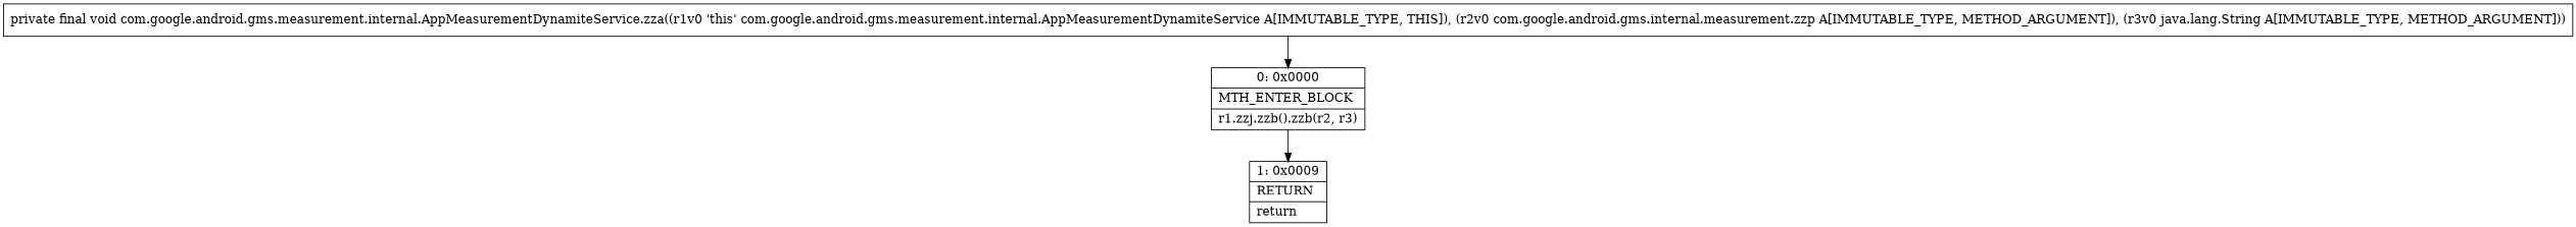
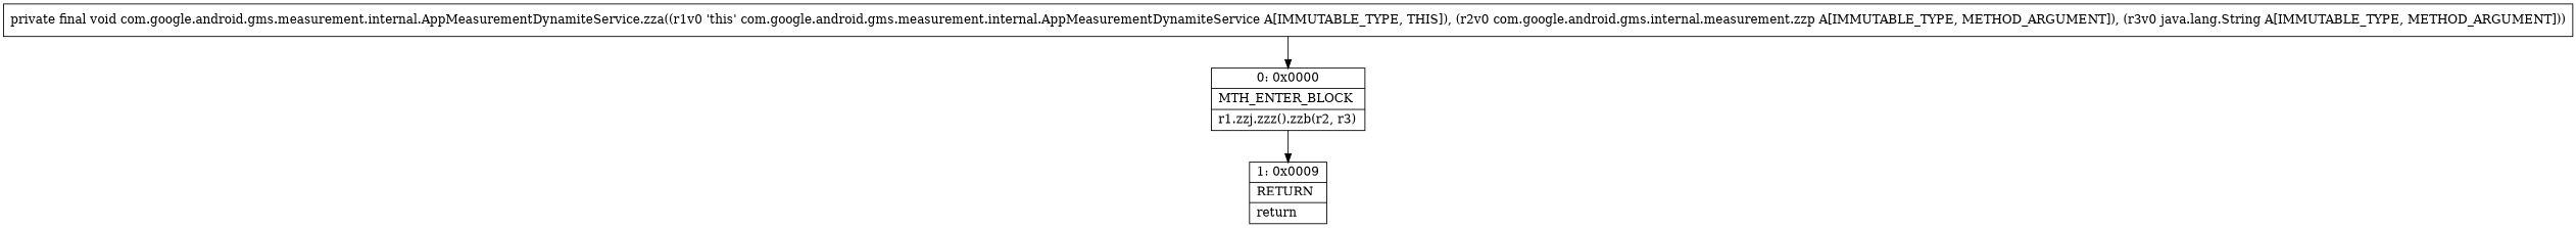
  digraph {
    fontname="DejaVu Serif"
    node [shape=record fontname="DejaVu Serif"]
    edge [fontname="DejaVu Serif"]
-   n1 [label="{0\:\ 0x0000|MTH_ENTER_BLOCK\l|r1.zzj.zzb().zzb(r2, r3)\l}"]
+   n1 [label="{0\:\ 0x0000|MTH_ENTER_BLOCK\l|r1.zzj.zzz().zzb(r2, r3)\l}"]
    n2 [label="{1\:\ 0x0009|RETURN\l|return\l}"]
    n3 [label="{private final void com.google.android.gms.measurement.internal.AppMeasurementDynamiteService.zza((r1v0 'this' com.google.android.gms.measurement.internal.AppMeasurementDynamiteService A[IMMUTABLE_TYPE, THIS]), (r2v0 com.google.android.gms.internal.measurement.zzp A[IMMUTABLE_TYPE, METHOD_ARGUMENT]), (r3v0 java.lang.String A[IMMUTABLE_TYPE, METHOD_ARGUMENT])) }"]
    n1 -> n2
    n3 -> n1
  }
